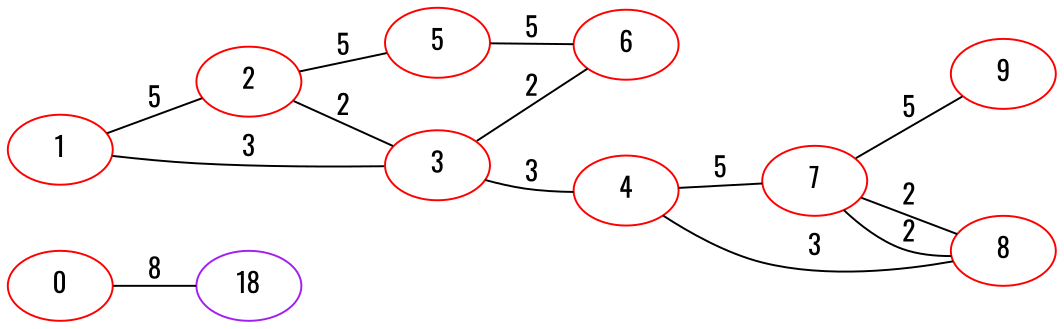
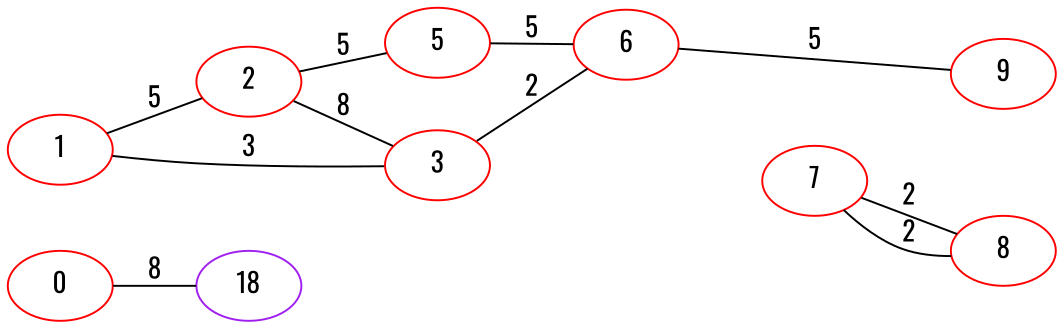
  graph {
    fontname=Oswald
    rankdir=LR
    node [color=red fontname=Oswald weight=1]
    edge [fontname=Oswald]
    n1 [color=purple label=18 weight=4]
    0
    1
    2
    3
    5
    6
-   4
    7
    8
    9
    0 -- n1 [label=8]
    1 -- 2 [label=5]
    1 -- 3 [label=3]
-   2 -- 3 [label=2]
+   2 -- 3 [label=8]
    2 -- 5 [label=5]
    3 -- 6 [label=2]
-   3 -- 4 [label=3]
    5 -- 6 [label=5]
-   4 -- 7 [label=5]
-   4 -- 8 [label=3]
    7 -- 8 [label=2]
    7 -- 8 [label=2]
-   7 -- 9 [label=5]
+   6 -- 9 [label=5]
  }
